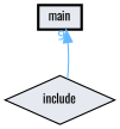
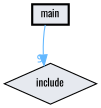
  digraph {
    compound=true
    fontname=Oswald
    node [color=black fillcolor="#e6e9ef" fontname=Oswald fontsize=10]
    n1 [height=0.2 label=main shape=box style="filled,bold" width=0.4]
    n2 [height=0.2 label=include shape=diamond style=filled width=0.4]
-   n2 -> n1 [color=steelblue1 fontcolor=steelblue1 fontname=Oswald fontsize=10 headlabel=9 labeldistance=1.5 labelfontname=Helvetica labelfontsize=10 arrowhead=normal]
+   n1 -> n2 [color=steelblue1 fontcolor=steelblue1 fontname=Oswald fontsize=10 headlabel=9 labeldistance=1.5 labelfontname=Helvetica labelfontsize=10 arrowhead=normal]
  }
